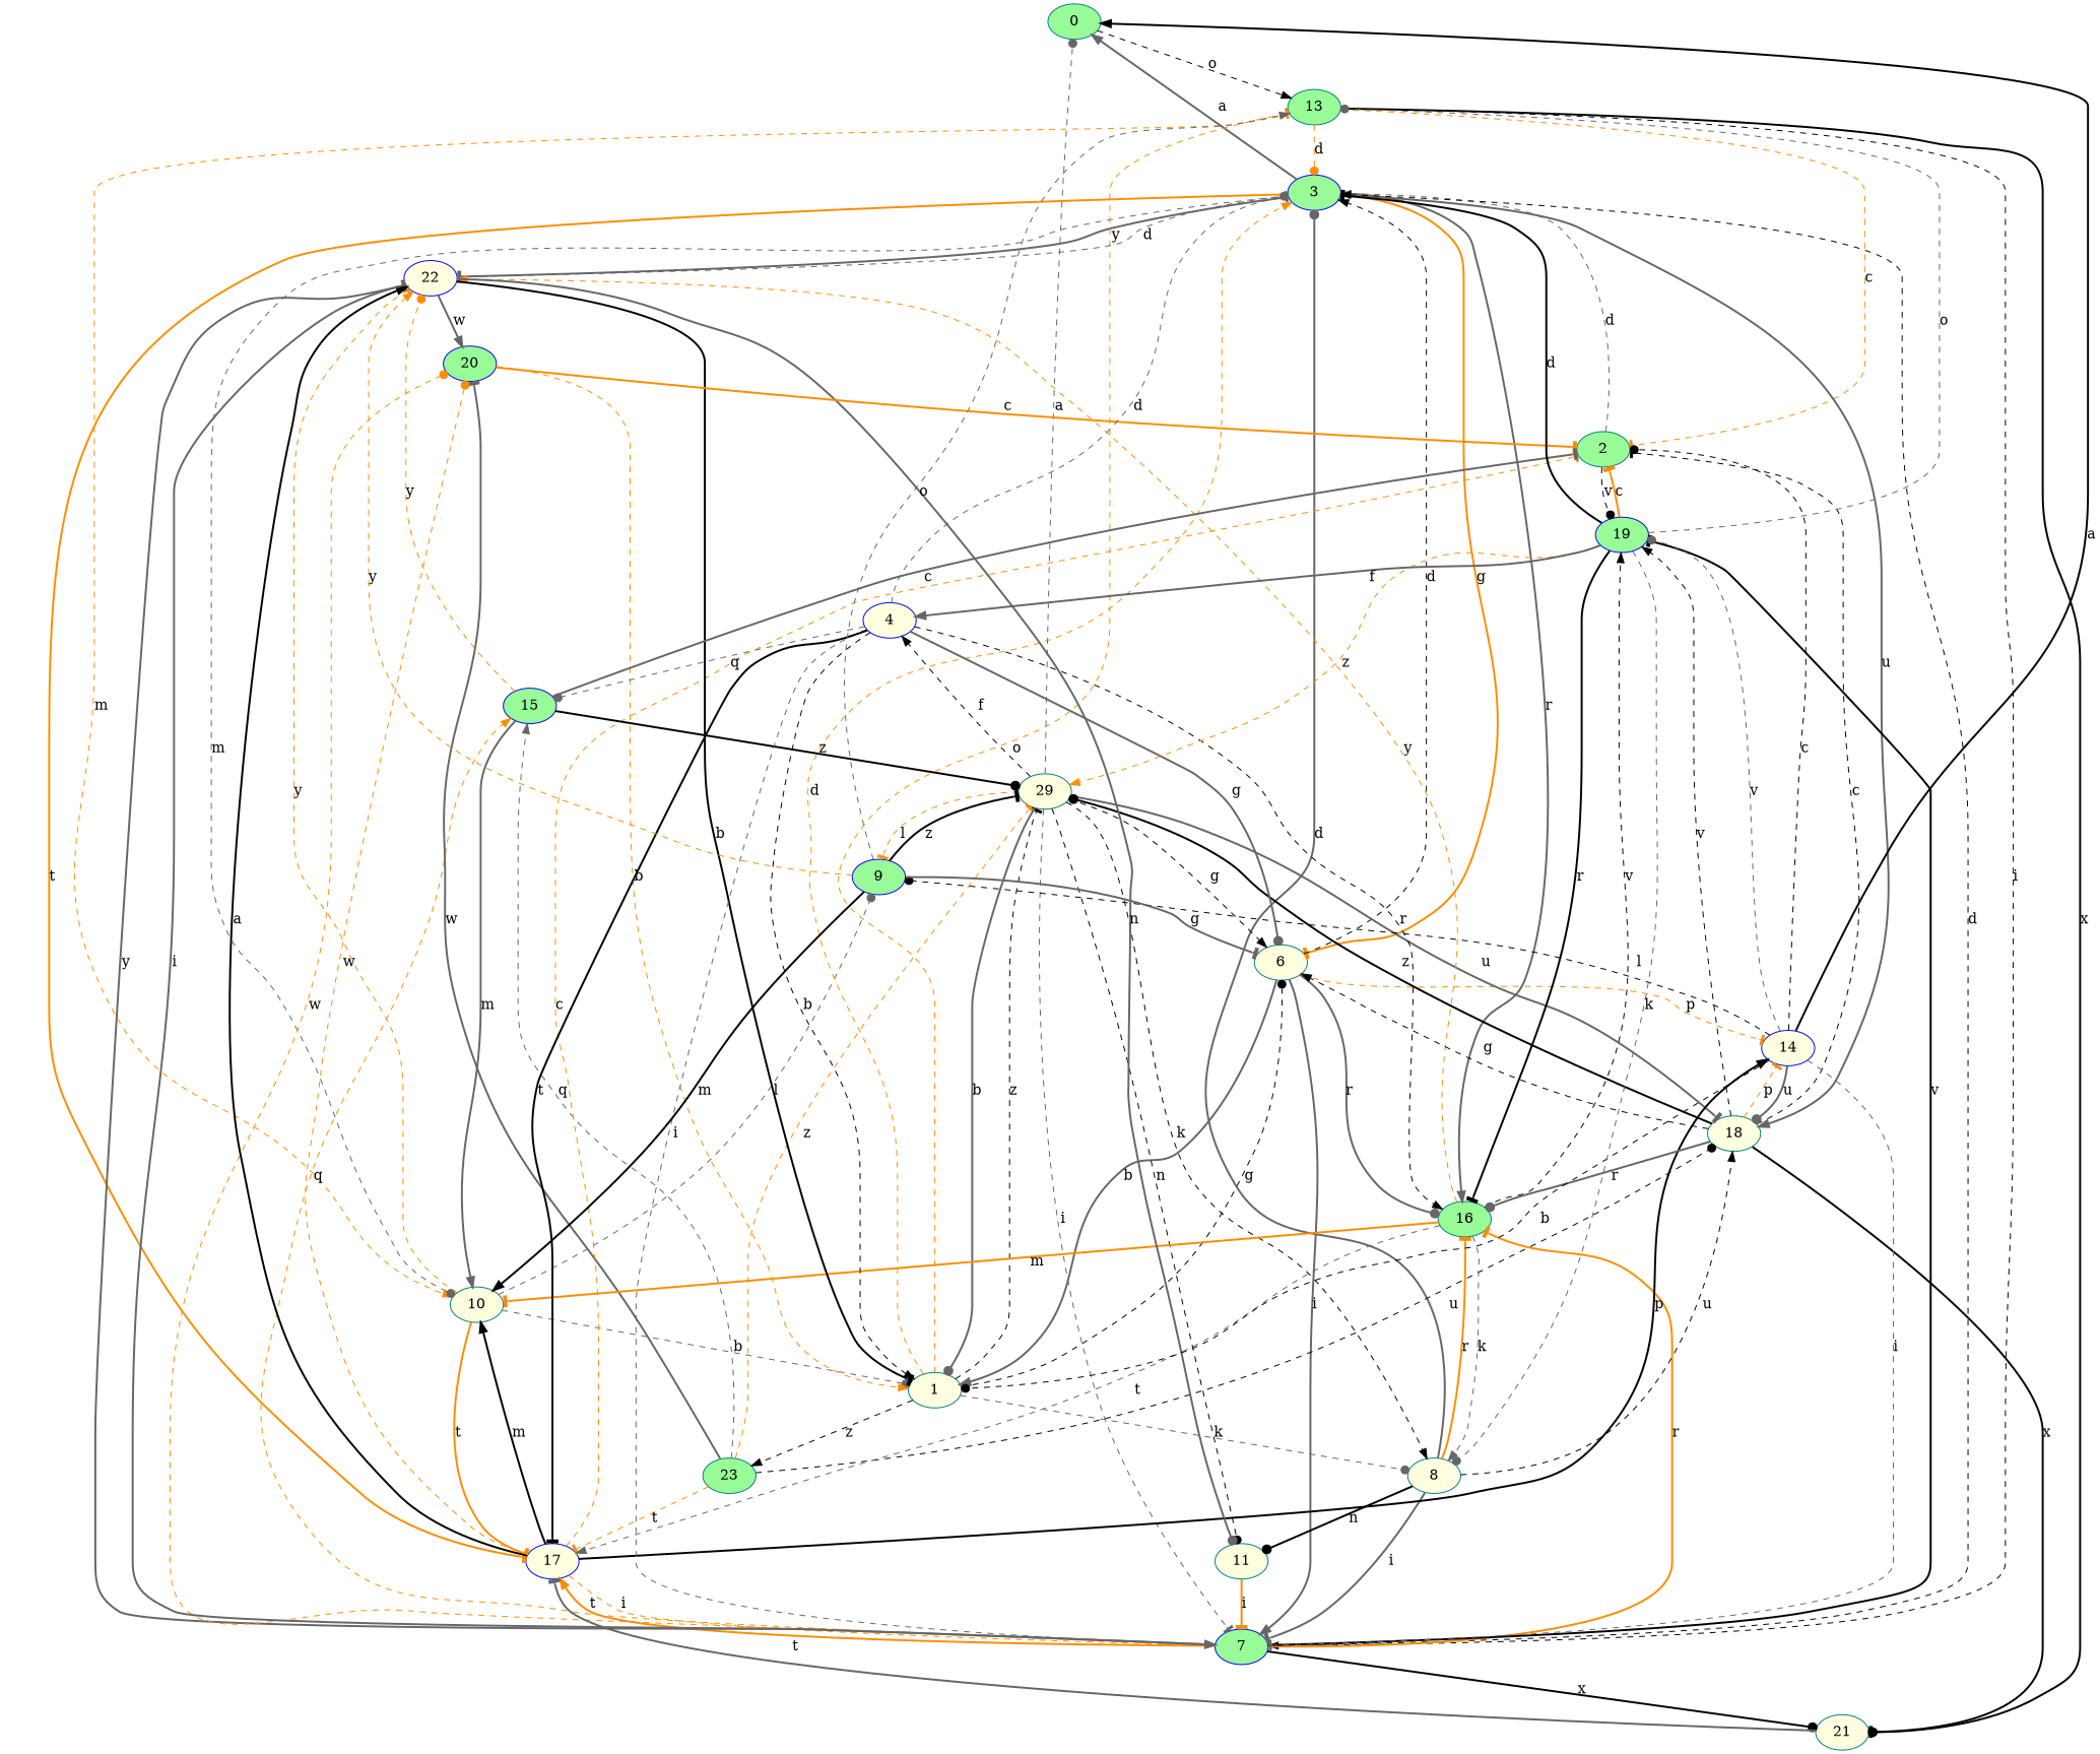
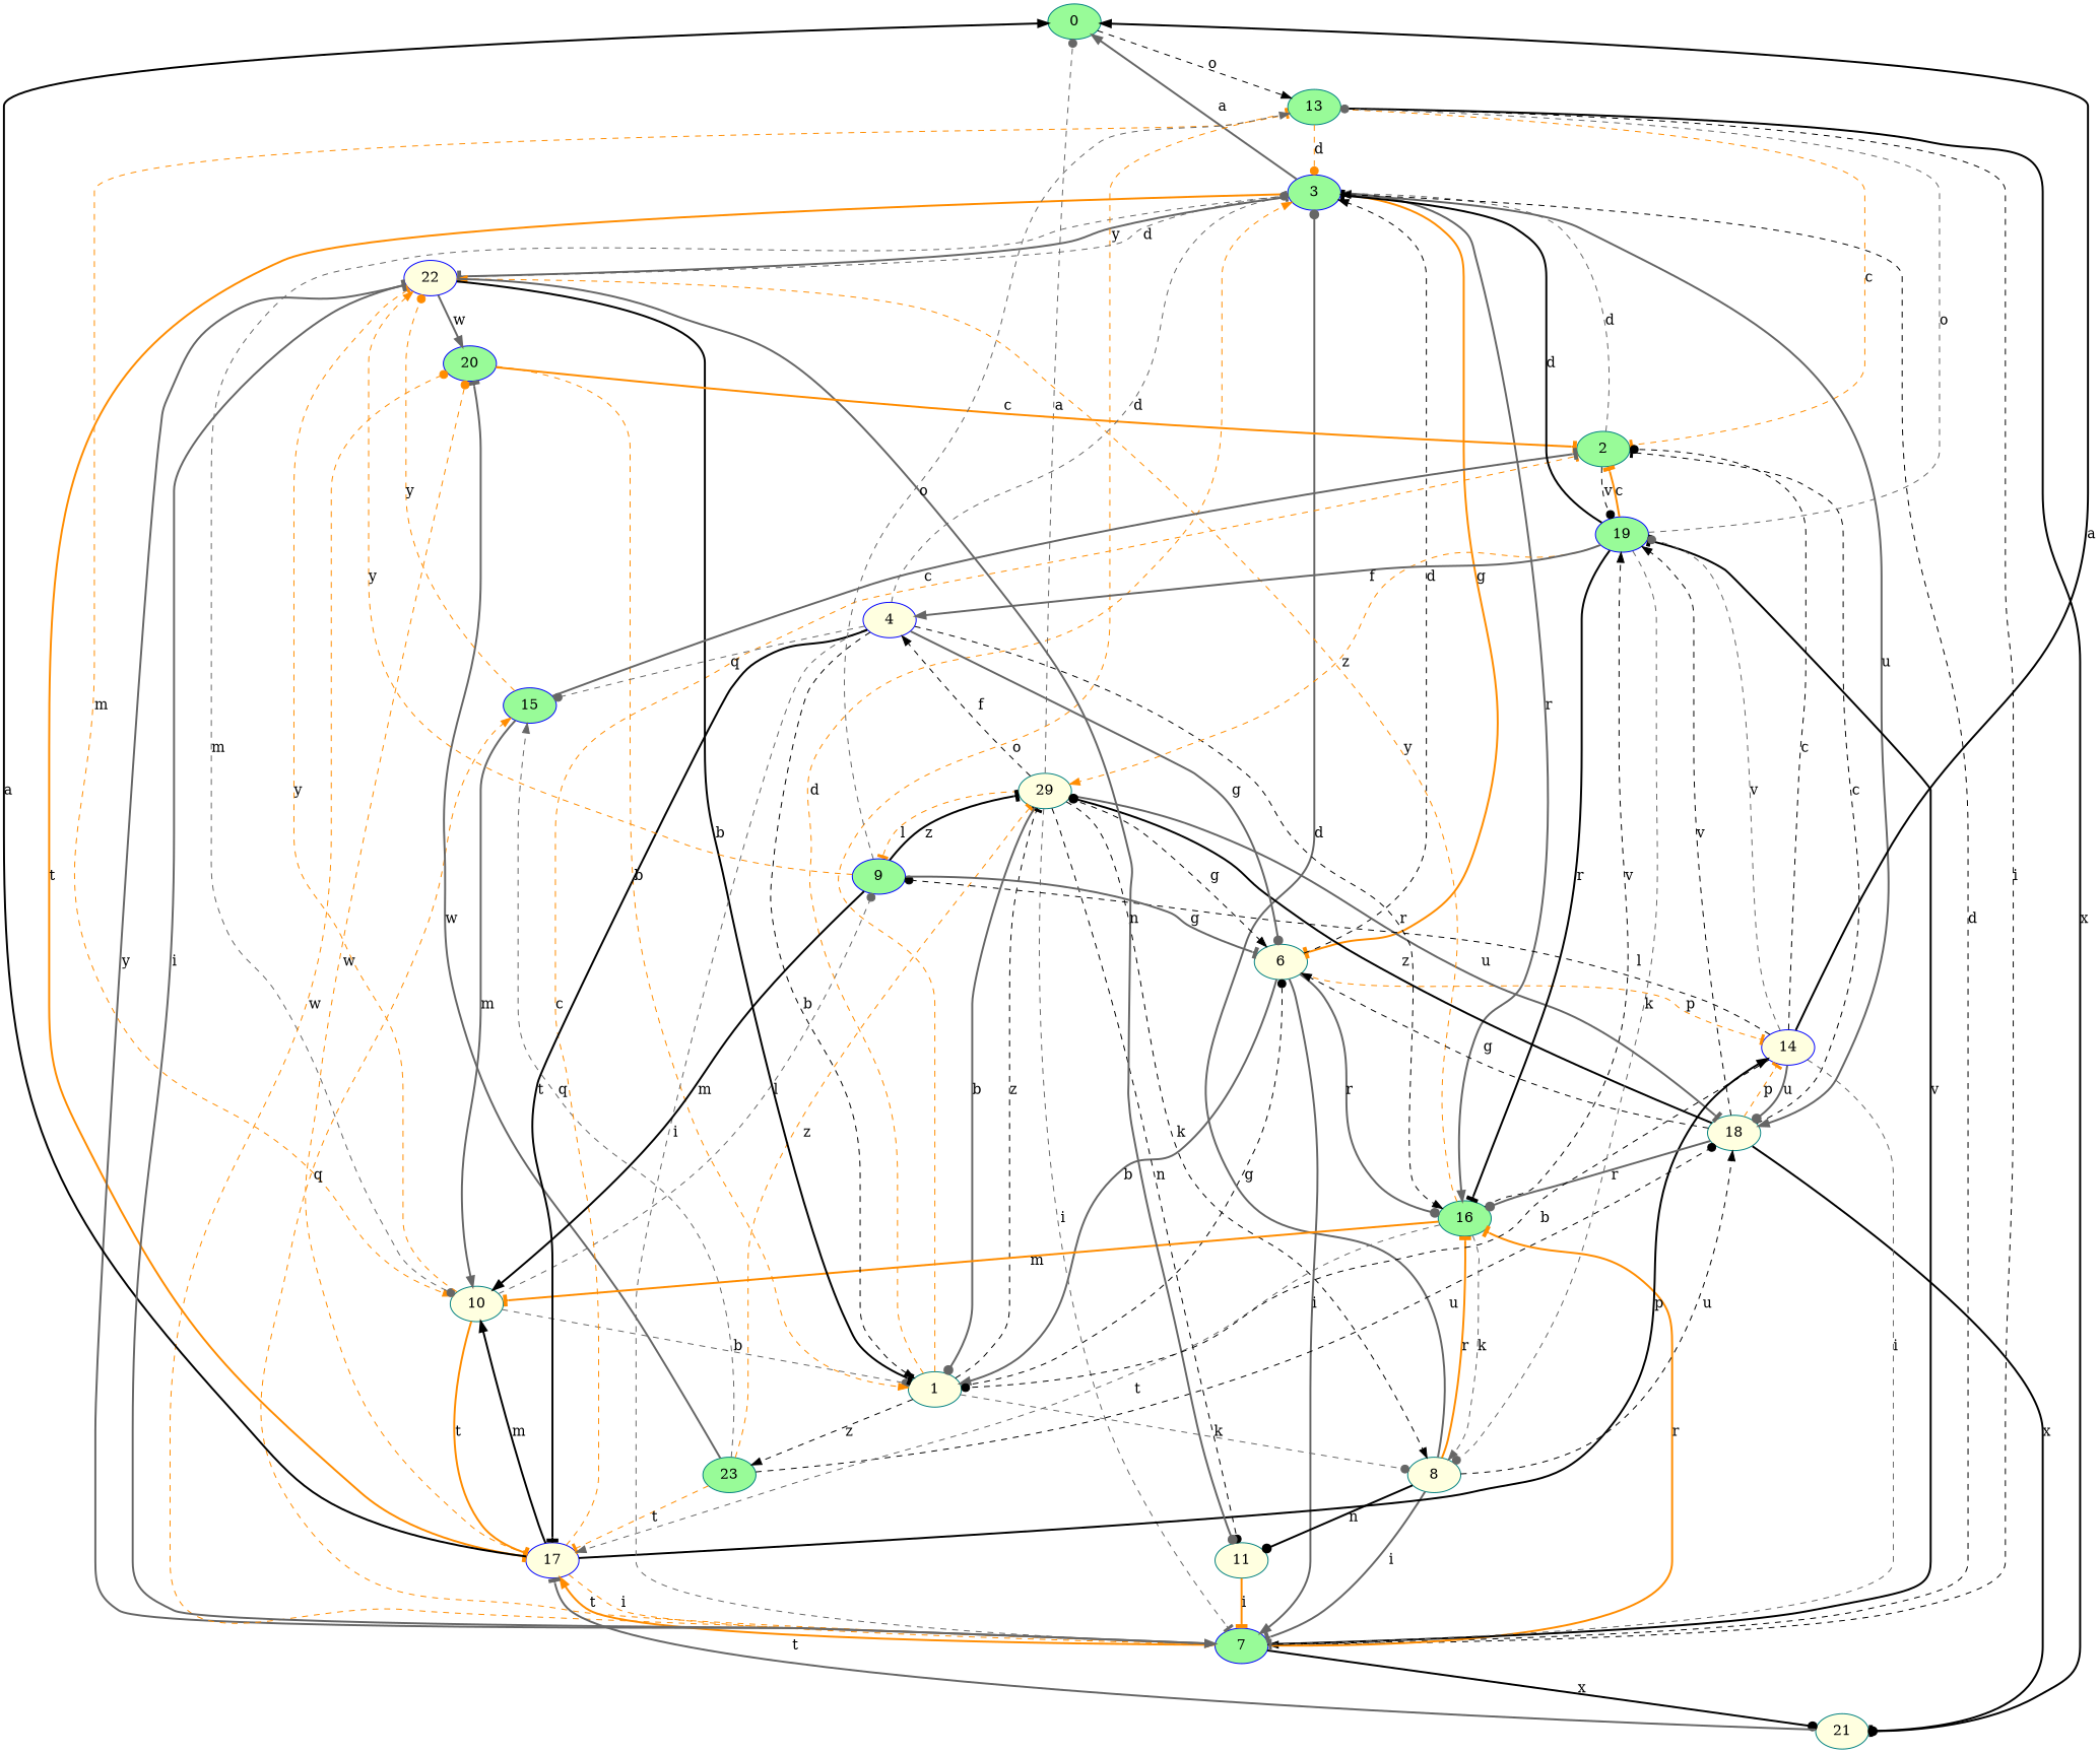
  strict digraph {
    node [color=teal fillcolor=lightyellow style=filled]
    edge [arrowhead=normal color=gray40 style=dashed]
    0 [fillcolor=palegreen]
    13 [fillcolor=palegreen]
    3 [color=blue fillcolor=palegreen]
    2 [fillcolor=palegreen]
    10
    7 [color=blue fillcolor=palegreen]
    21
    1
    6
    8
    23 [fillcolor=palegreen]
    n12 [label=29]
    16 [fillcolor=palegreen]
    17 [color=blue]
    18
    22 [color=blue]
    14 [color=blue]
    11
    20 [color=blue fillcolor=palegreen]
    15 [color=blue fillcolor=palegreen]
    4 [color=blue]
    9 [color=blue fillcolor=palegreen]
    19 [color=blue fillcolor=palegreen]
    0 -> 13 [color=black label=o]
    13 -> 3 [arrowhead=dot color=darkorange label=d]
    13 -> 2 [arrowhead=tee color=darkorange label=c]
    13 -> 10 [color=darkorange label=m]
    13 -> 7 [color=black label=i]
    13 -> 21 [arrowhead=dot color=black label=x style=bold]
    3 -> 0 [label=a style=bold]
    3 -> 10 [arrowhead=dot label=m]
    3 -> 6 [arrowhead=tee color=darkorange label=g style=bold]
    3 -> 16 [label=r style=bold]
    3 -> 17 [arrowhead=tee color=darkorange label=t style=bold]
    3 -> 18 [label=u style=bold]
    3 -> 22 [arrowhead=tee label=y style=bold]
    2 -> 3 [label=d]
    2 -> 19 [arrowhead=dot color=black label=v]
    10 -> 1 [arrowhead=dot label=b]
    10 -> 17 [arrowhead=tee color=darkorange label=t style=bold]
    10 -> 22 [arrowhead=tee color=darkorange label=y]
    10 -> 9 [arrowhead=dot label=l]
    7 -> 3 [color=black label=d]
    7 -> 21 [arrowhead=dot color=black label=x style=bold]
    7 -> 16 [arrowhead=tee color=darkorange label=r style=bold]
    7 -> 17 [color=darkorange label=t style=bold]
    7 -> 22 [arrowhead=tee label=y style=bold]
    7 -> 20 [arrowhead=dot color=darkorange label=w]
    7 -> 15 [color=darkorange label=q]
    7 -> 19 [arrowhead=tee color=black label=v style=bold]
    21 -> 17 [arrowhead=tee label=t style=bold]
    1 -> 13 [arrowhead=tee color=darkorange label=o]
    1 -> 3 [color=darkorange label=d]
    1 -> 6 [arrowhead=dot color=black label=g]
    1 -> 8 [arrowhead=dot label=k]
    1 -> 23 [color=black label=z]
    1 -> n12 [arrowhead=tee color=black label=z]
    6 -> 3 [color=black label=d]
    6 -> 7 [label=i style=bold]
    6 -> 1 [label=b style=bold]
    6 -> 16 [arrowhead=dot label=r style=bold]
    6 -> 14 [arrowhead=tee color=darkorange label=p]
    8 -> 3 [arrowhead=dot label=d style=bold]
    8 -> 7 [arrowhead=tee label=i style=bold]
    8 -> 16 [arrowhead=tee color=darkorange label=r style=bold]
    8 -> 18 [color=black label=u]
    8 -> 11 [arrowhead=dot color=black label=n style=bold]
    23 -> n12 [arrowhead=tee color=darkorange label=z]
    23 -> 17 [arrowhead=tee color=darkorange label=t]
    23 -> 18 [arrowhead=dot color=black label=u]
    23 -> 20 [arrowhead=tee label=w style=bold]
    23 -> 15 [label=q]
    n12 -> 0 [arrowhead=dot label=a]
    n12 -> 7 [arrowhead=tee label=i]
    n12 -> 1 [arrowhead=dot label=b style=bold]
    n12 -> 6 [color=black label=g]
    n12 -> 8 [color=black label=k]
    n12 -> 18 [arrowhead=tee label=u style=bold]
    n12 -> 11 [arrowhead=dot color=black label=n]
    n12 -> 4 [color=black label=f]
    n12 -> 9 [arrowhead=tee color=darkorange label=l]
    16 -> 10 [arrowhead=tee color=darkorange label=m style=bold]
    16 -> 8 [label=k]
    16 -> 17 [label=t]
    16 -> 22 [color=darkorange label=y]
    16 -> 19 [color=black label=v]
-   17 -> 22 [color=black label=a style=bold]
+   17 -> 0 [color=black label=a style=bold]
    17 -> 2 [arrowhead=tee color=darkorange label=c]
    17 -> 10 [color=black label=m style=bold]
    17 -> 7 [color=darkorange label=i]
    17 -> 14 [color=black label=p style=bold]
    17 -> 20 [arrowhead=dot color=darkorange label=w]
    18 -> 2 [arrowhead=tee color=black label=c]
    18 -> 21 [arrowhead=tee color=black label=x style=bold]
    18 -> 6 [color=black label=g]
    18 -> n12 [arrowhead=dot color=black label=z style=bold]
    18 -> 16 [arrowhead=dot label=r style=bold]
    18 -> 14 [arrowhead=tee color=darkorange label=p]
    18 -> 19 [color=black label=v]
    22 -> 3 [arrowhead=dot label=d]
    22 -> 7 [label=i style=bold]
    22 -> 1 [arrowhead=tee color=black label=b style=bold]
    22 -> 11 [arrowhead=dot label=n style=bold]
    22 -> 20 [label=w style=bold]
    14 -> 0 [color=black label=a style=bold]
    14 -> 2 [arrowhead=dot color=black label=c]
    14 -> 7 [arrowhead=tee label=i]
    14 -> 1 [arrowhead=dot color=black label=b]
    14 -> 18 [arrowhead=dot label=u style=bold]
    14 -> 9 [arrowhead=dot color=black label=l]
    14 -> 19 [arrowhead=dot label=v]
    11 -> 7 [arrowhead=tee color=darkorange label=i style=bold]
    20 -> 2 [arrowhead=tee color=darkorange label=c style=bold]
    20 -> 1 [color=darkorange label=b]
    15 -> 2 [arrowhead=tee label=c style=bold]
    15 -> 10 [label=m style=bold]
-   15 -> n12 [arrowhead=dot color=black label=z style=bold]
    15 -> 22 [arrowhead=dot color=darkorange label=y]
    4 -> 3 [arrowhead=tee label=d]
    4 -> 7 [label=i]
    4 -> 1 [color=black label=b]
    4 -> 6 [arrowhead=dot label=g style=bold]
    4 -> 16 [color=black label=r]
    4 -> 17 [arrowhead=tee color=black label=t style=bold]
    4 -> 15 [arrowhead=dot label=q]
    9 -> 13 [label=o]
    9 -> 10 [color=black label=m style=bold]
    9 -> 6 [arrowhead=tee label=g style=bold]
    9 -> n12 [arrowhead=tee color=black label=z style=bold]
    9 -> 22 [color=darkorange label=y]
    19 -> 13 [arrowhead=dot label=o]
    19 -> 3 [arrowhead=tee color=black label=d style=bold]
    19 -> 2 [arrowhead=tee color=darkorange label=c style=bold]
    19 -> 8 [arrowhead=dot label=k]
    19 -> n12 [color=darkorange label=z]
    19 -> 16 [arrowhead=tee color=black label=r style=bold]
    19 -> 4 [label=f style=bold]
  }
